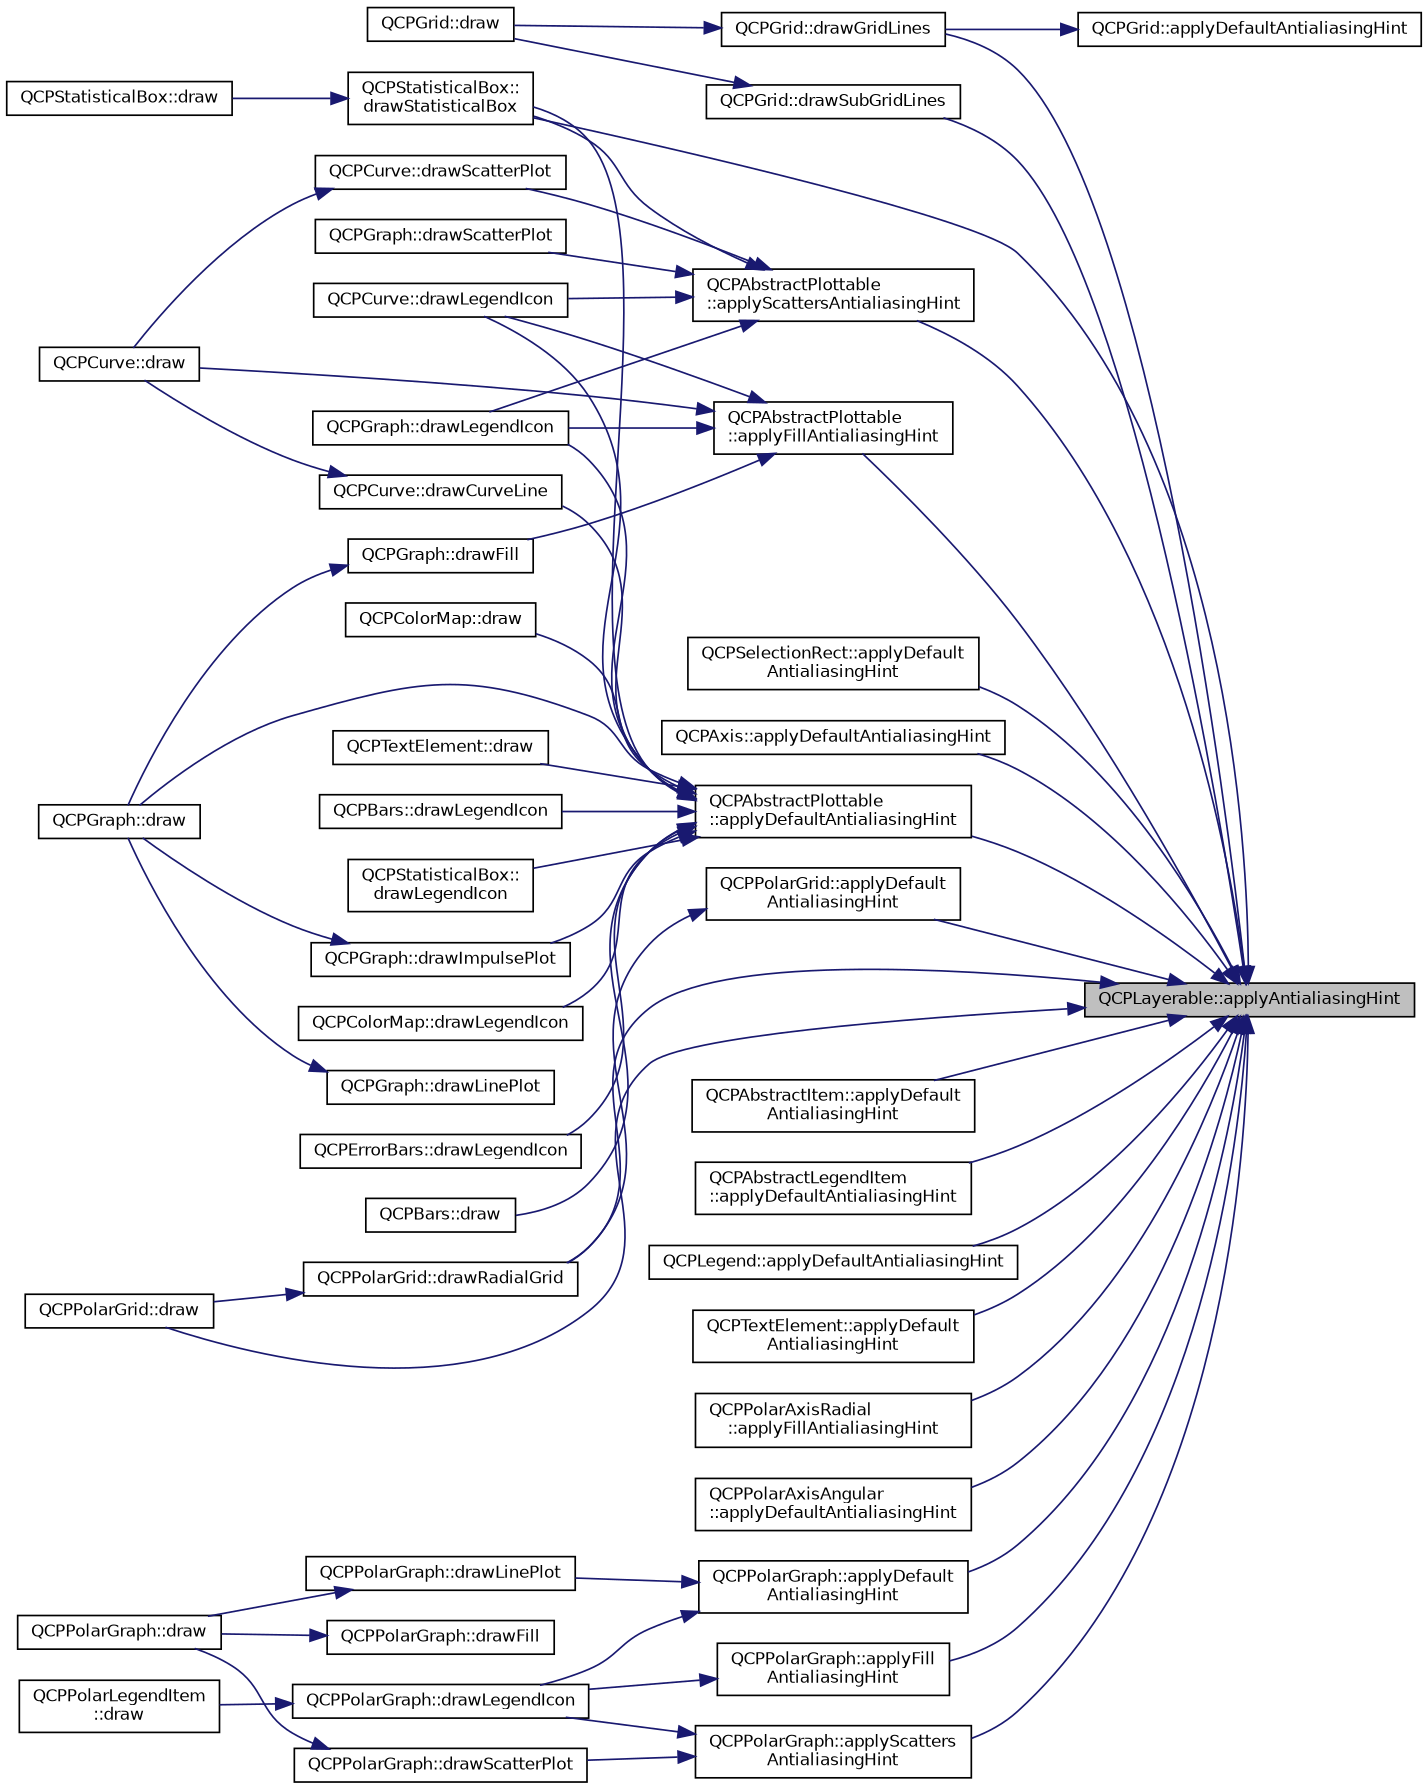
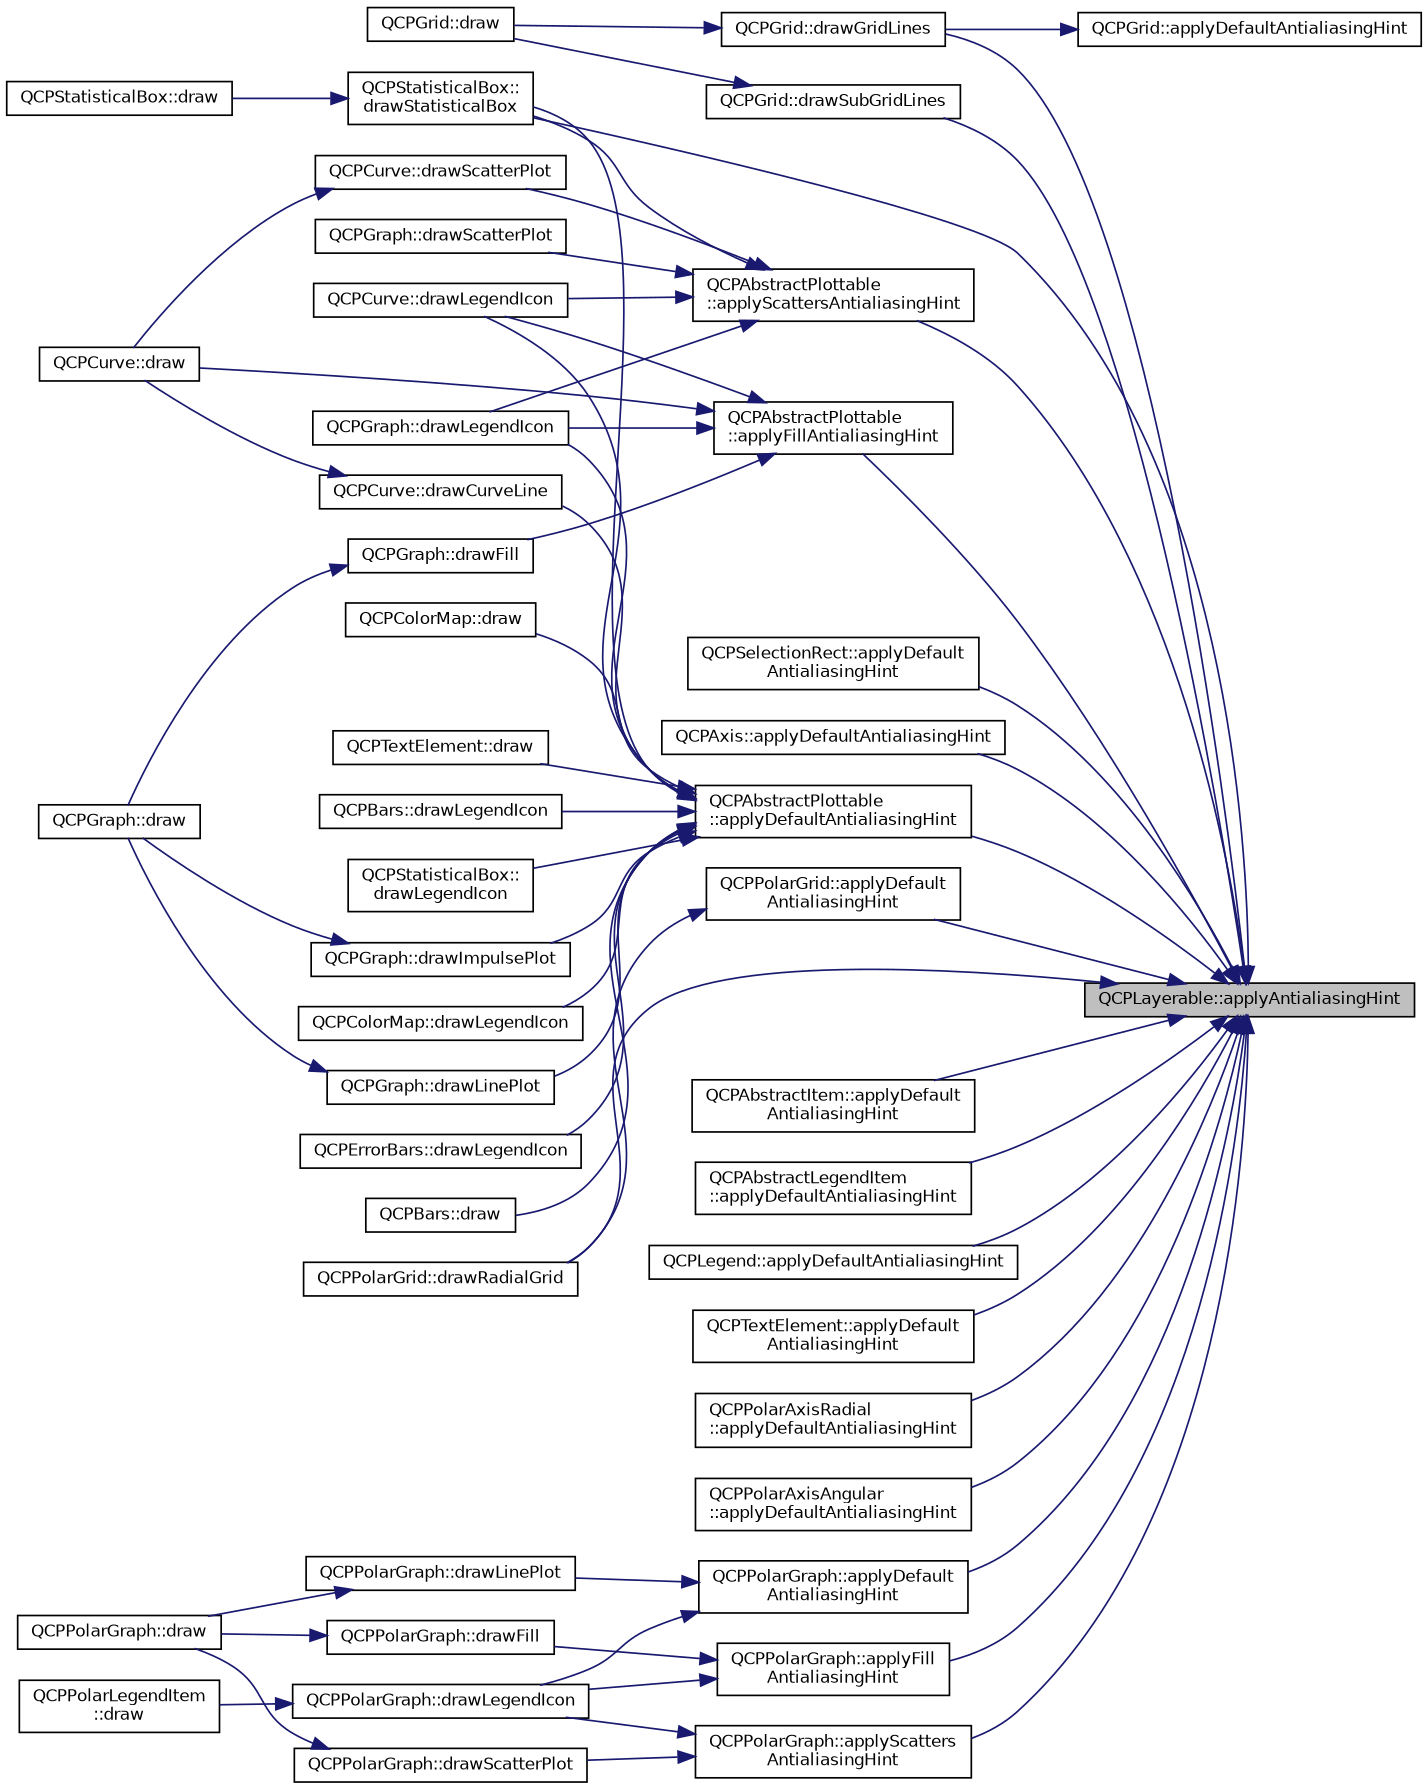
  digraph {
    rankdir=RL
    node [color=black fillcolor=white fontname=Helvetica fontsize=10 shape=record style=filled]
    edge [color=midnightblue dir=back fontname=Helvetica fontsize=10 labelfontname=Helvetica labelfontsize=10 style=solid]
    n1 [fillcolor=grey75 fontcolor=black height=0.2 label="QCPLayerable::applyAntialiasingHint" width=0.4]
    n2 [height=0.2 label="QCPSelectionRect::applyDefault\lAntialiasingHint" width=0.4]
    n3 [height=0.2 label="QCPGrid::drawGridLines" width=0.4]
    n4 [height=0.2 label="QCPAxis::applyDefaultAntialiasingHint" width=0.4]
    n5 [height=0.2 label="QCPAbstractPlottable\l::applyDefaultAntialiasingHint" width=0.4]
    n6 [height=0.2 label="QCPStatisticalBox::\ldrawStatisticalBox" width=0.4]
    n7 [height=0.2 label="QCPAbstractItem::applyDefault\lAntialiasingHint" width=0.4]
    n8 [height=0.2 label="QCPAbstractLegendItem\l::applyDefaultAntialiasingHint" width=0.4]
    n9 [height=0.2 label="QCPLegend::applyDefaultAntialiasingHint" width=0.4]
    n10 [height=0.2 label="QCPTextElement::applyDefault\lAntialiasingHint" width=0.4]
-   n11 [height=0.2 label="QCPPolarAxisRadial\l::applyFillAntialiasingHint" width=0.4]
+   n11 [height=0.2 label="QCPPolarAxisRadial\l::applyDefaultAntialiasingHint" width=0.4]
    n12 [height=0.2 label="QCPPolarAxisAngular\l::applyDefaultAntialiasingHint" width=0.4]
    n13 [height=0.2 label="QCPPolarGrid::applyDefault\lAntialiasingHint" width=0.4]
    n14 [height=0.2 label="QCPPolarGrid::drawRadialGrid" width=0.4]
-   n15 [height=0.2 label="QCPPolarGrid::draw" width=0.4]
    n16 [height=0.2 label="QCPPolarGraph::applyDefault\lAntialiasingHint" width=0.4]
    n17 [height=0.2 label="QCPAbstractPlottable\l::applyFillAntialiasingHint" width=0.4]
    n18 [height=0.2 label="QCPPolarGraph::applyFill\lAntialiasingHint" width=0.4]
    n19 [height=0.2 label="QCPAbstractPlottable\l::applyScattersAntialiasingHint" width=0.4]
    n20 [height=0.2 label="QCPPolarGraph::applyScatters\lAntialiasingHint" width=0.4]
    n21 [height=0.2 label="QCPGrid::drawSubGridLines" width=0.4]
    n22 [height=0.2 label="QCPGrid::applyDefaultAntialiasingHint" width=0.4]
    n23 [height=0.2 label="QCPGrid::draw" width=0.4]
    n24 [height=0.2 label="QCPBars::draw" width=0.4]
    n25 [height=0.2 label="QCPColorMap::draw" width=0.4]
    n26 [height=0.2 label="QCPTextElement::draw" width=0.4]
    n27 [height=0.2 label="QCPCurve::drawCurveLine" width=0.4]
    n28 [height=0.2 label="QCPGraph::drawImpulsePlot" width=0.4]
    n29 [height=0.2 label="QCPGraph::drawLegendIcon" width=0.4]
    n30 [height=0.2 label="QCPCurve::drawLegendIcon" width=0.4]
    n31 [height=0.2 label="QCPBars::drawLegendIcon" width=0.4]
    n32 [height=0.2 label="QCPStatisticalBox::\ldrawLegendIcon" width=0.4]
    n33 [height=0.2 label="QCPColorMap::drawLegendIcon" width=0.4]
    n34 [height=0.2 label="QCPErrorBars::drawLegendIcon" width=0.4]
    n35 [height=0.2 label="QCPGraph::drawLinePlot" width=0.4]
    n36 [height=0.2 label="QCPStatisticalBox::draw" width=0.4]
    n37 [height=0.2 label="QCPPolarGraph::drawLegendIcon" width=0.4]
    n38 [height=0.2 label="QCPPolarGraph::drawLinePlot" width=0.4]
    n39 [height=0.2 label="QCPCurve::draw" width=0.4]
    n40 [height=0.2 label="QCPGraph::drawFill" width=0.4]
    n41 [height=0.2 label="QCPPolarGraph::drawFill" width=0.4]
    n42 [height=0.2 label="QCPGraph::drawScatterPlot" width=0.4]
    n43 [height=0.2 label="QCPCurve::drawScatterPlot" width=0.4]
    n44 [height=0.2 label="QCPPolarGraph::drawScatterPlot" width=0.4]
    n45 [height=0.2 label="QCPGraph::draw" width=0.4]
    n46 [height=0.2 label="QCPPolarLegendItem\l::draw" width=0.4]
    n47 [height=0.2 label="QCPPolarGraph::draw" width=0.4]
    n1 -> n2
    n1 -> n3
    n1 -> n4
    n1 -> n5
    n1 -> n6
    n1 -> n7
    n1 -> n8
    n1 -> n9
    n1 -> n10
    n1 -> n11
    n1 -> n12
    n1 -> n13
    n1 -> n14
-   n1 -> n15
    n1 -> n16
    n1 -> n17
    n1 -> n18
    n1 -> n19
    n1 -> n20
    n1 -> n21
    n3 -> n23
    n5 -> n6
    n5 -> n24
    n5 -> n25
    n5 -> n26
    n5 -> n27
    n5 -> n28
    n5 -> n29
    n5 -> n30
    n5 -> n31
    n5 -> n32
    n5 -> n33
    n5 -> n34
-   n5 -> n45
+   n5 -> n35
    n6 -> n36
    n13 -> n14
-   n14 -> n15
    n16 -> n37
    n16 -> n38
    n17 -> n29
    n17 -> n30
    n17 -> n39
    n17 -> n40
    n18 -> n37
+   n18 -> n41
    n19 -> n6
    n19 -> n29
    n19 -> n30
    n19 -> n42
    n19 -> n43
    n20 -> n37
    n20 -> n44
    n21 -> n23
    n22 -> n3
    n27 -> n39
    n28 -> n45
    n35 -> n45
    n37 -> n46
    n38 -> n47
    n40 -> n45
    n41 -> n47
    n43 -> n39
    n44 -> n47
  }
